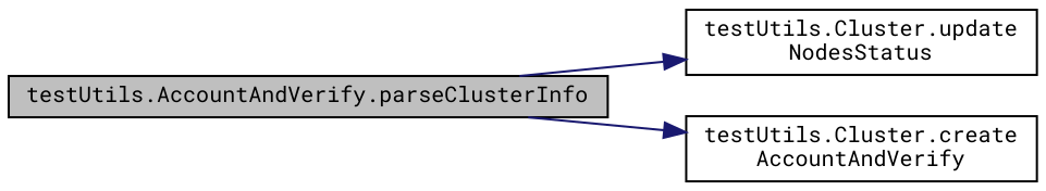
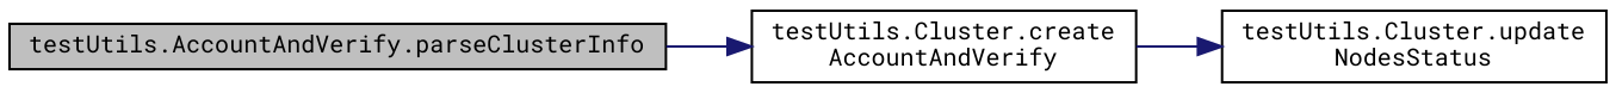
  digraph {
    fontname="Roboto Mono"
    rankdir=LR
    node [color=black fillcolor=white fontname="Roboto Mono" fontsize=10 shape=record style=filled]
    edge [color=midnightblue fontname="Roboto Mono" fontsize=10 labelfontname=Helvetica labelfontsize=10 style=solid]
    n1 [fillcolor=grey75 fontcolor=black height=0.2 label="testUtils.AccountAndVerify.parseClusterInfo" width=0.4]
    n2 [height=0.2 label="testUtils.Cluster.update\lNodesStatus" width=0.4]
    n3 [height=0.2 label="testUtils.Cluster.create\lAccountAndVerify" width=0.4]
-   n1 -> n2
+   n3 -> n2
    n1 -> n3
  }
